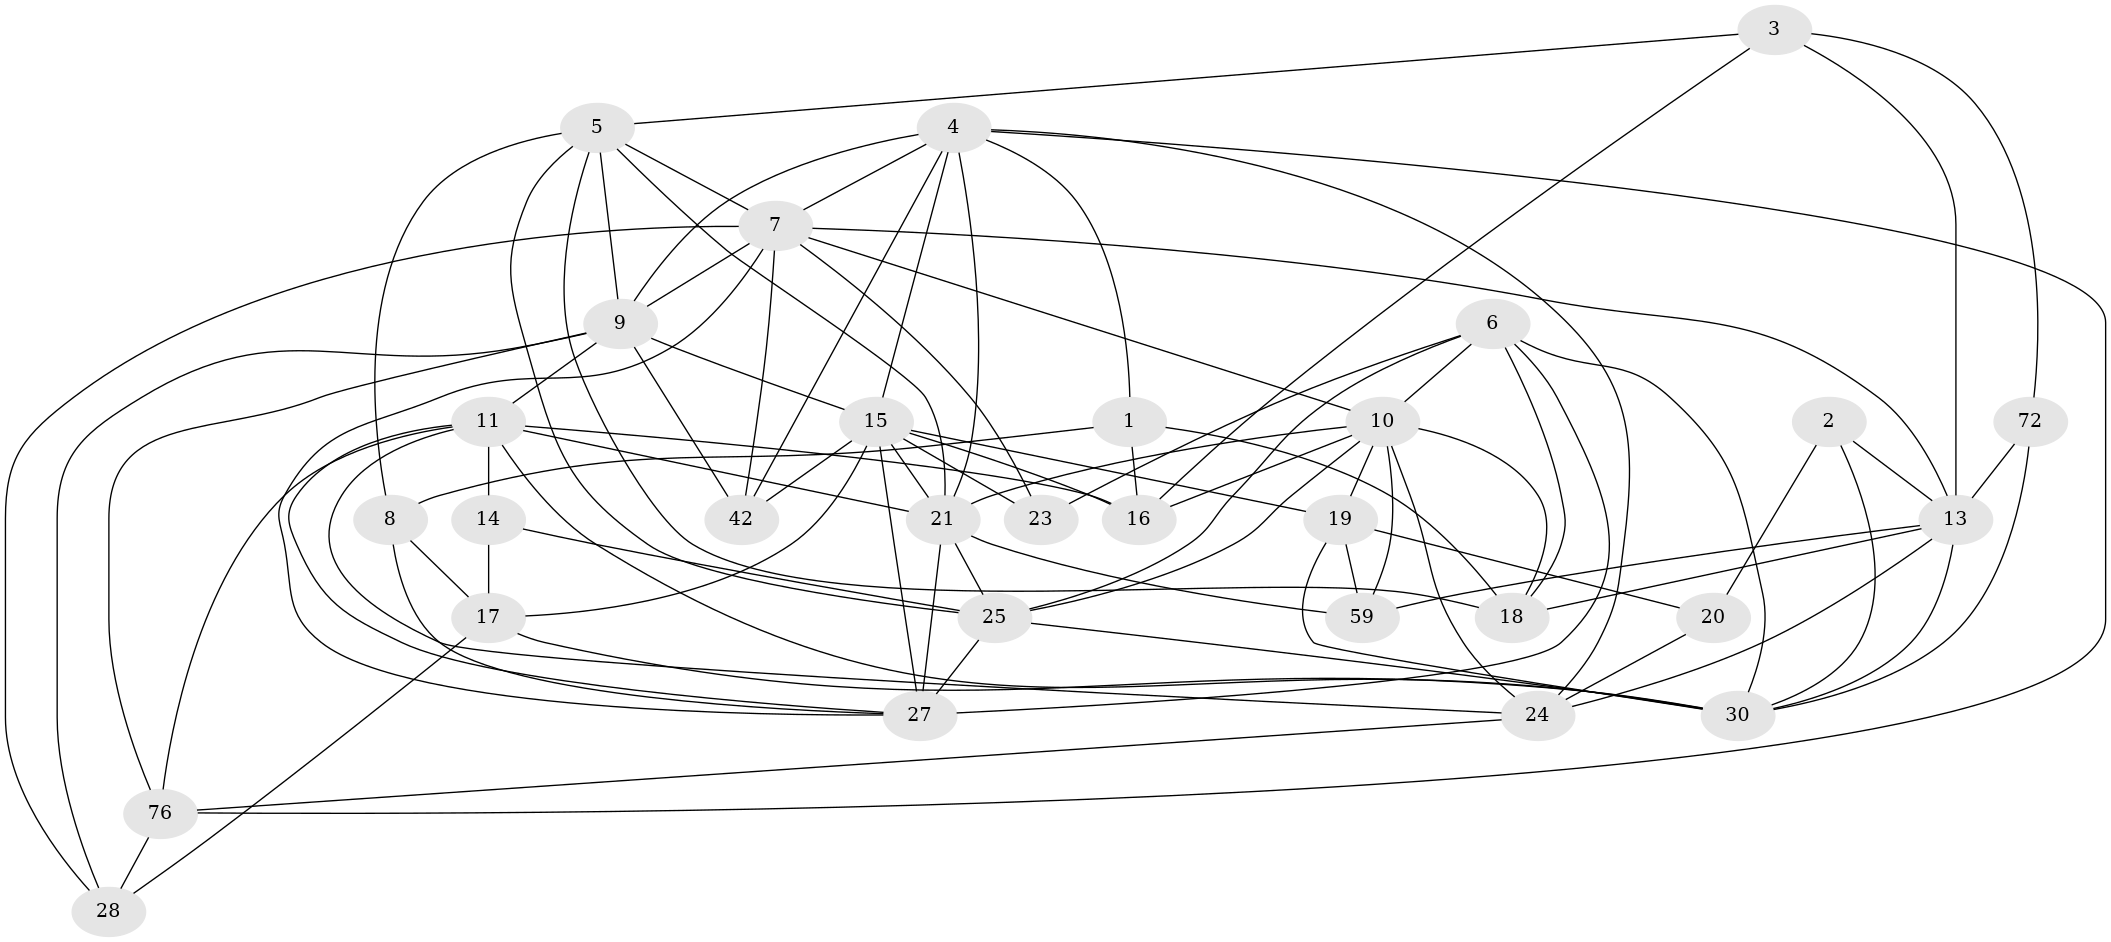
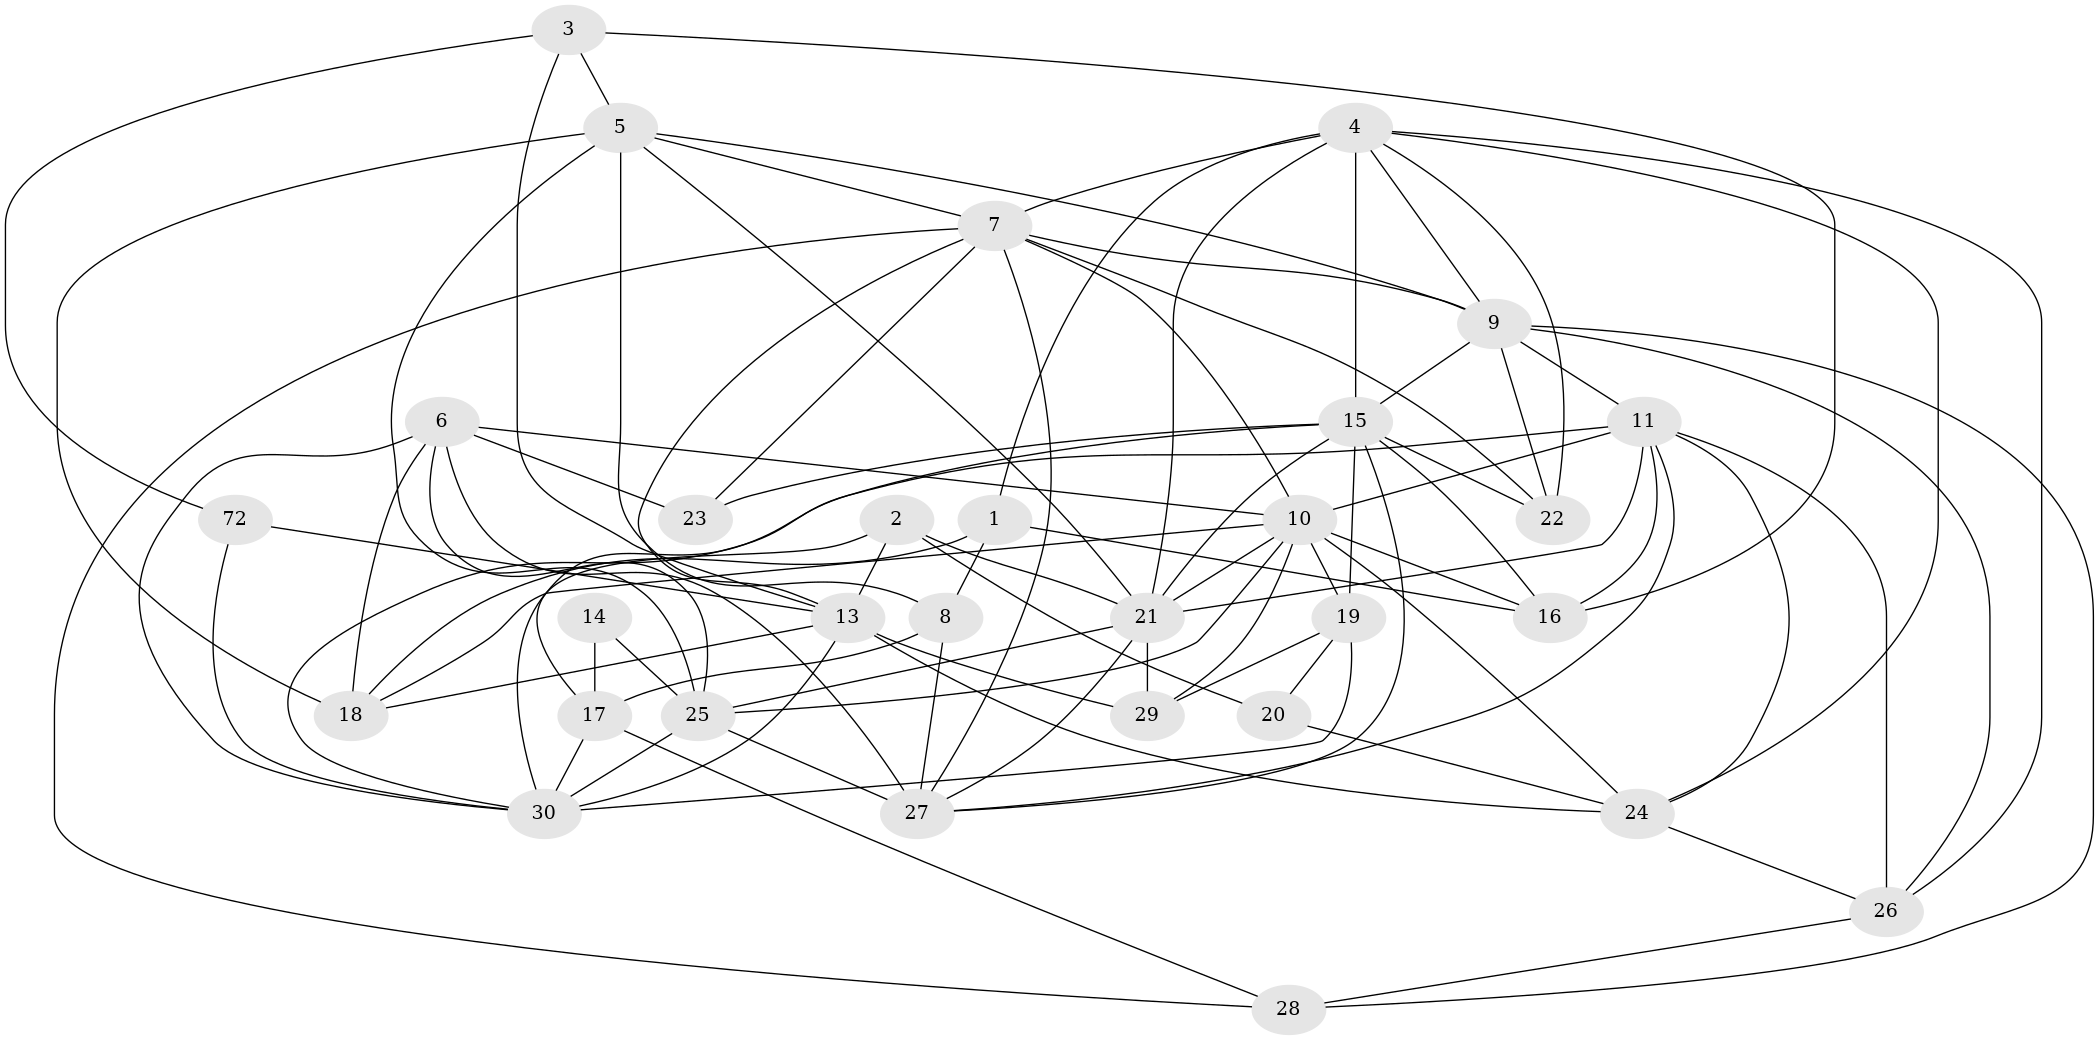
  graph {
    node [color=gray90 style=filled]
    edge [weight=1.0]
    1
    8
    16
    18
    27
    17
    2
    13
    20
    21
    30
    24
-   29 [label=59]
+   29
    25
    3
    5
    n17 [label=72]
    7
    9
    4
    15
-   22 [label=42]
-   26 [label=76]
+   22
+   26
    10
    23
    28
    11
    19
    6
    14
    1 -- 8
    1 -- 16
    1 -- 18
    8 -- 27
    8 -- 17
    17 -- 30
    17 -- 28
    2 -- 13
    2 -- 20
+   2 -- 21
    2 -- 30 [weight=2.0]
    13 -- 18
    13 -- 30
    13 -- 24
    13 -- 29 [weight=3.0]
    20 -- 24
    21 -- 27
    21 -- 29
    21 -- 25
    24 -- 26
    25 -- 27 [weight=3.0]
    25 -- 30 [weight=2.0]
    3 -- 16
    3 -- 13
    3 -- 5
    3 -- n17
    5 -- 8
    5 -- 18
    5 -- 21
    5 -- 25
    5 -- 7
    5 -- 9
    n17 -- 13
    n17 -- 30
    7 -- 27
    7 -- 13
    7 -- 9
    7 -- 22
    7 -- 10 [weight=2.0]
    7 -- 23
    7 -- 28
    9 -- 15
    9 -- 22
    9 -- 26
    9 -- 28
    9 -- 11
    4 -- 1
    4 -- 21
    4 -- 24
    4 -- 7
    4 -- 9
    4 -- 15 [weight=2.0]
    4 -- 22
    4 -- 26
    15 -- 16
    15 -- 27
    15 -- 17
    15 -- 21 [weight=2.0]
    15 -- 22
    15 -- 23
    15 -- 19 [weight=2.0]
    26 -- 28
    10 -- 16
    10 -- 18
    10 -- 21
    10 -- 24
    10 -- 29
    10 -- 25
    10 -- 19
    11 -- 16
    11 -- 27
    11 -- 21
    11 -- 30
    11 -- 24
    11 -- 26
-   11 -- 14 [weight=2.0]
+   11 -- 10 [weight=2.0]
    19 -- 20
    19 -- 30
    19 -- 29 [weight=2.0]
    6 -- 18 [weight=2.0]
    6 -- 27
    6 -- 30
    6 -- 25 [weight=2.0]
    6 -- 10
    6 -- 23
    14 -- 17
    14 -- 25 [weight=2.0]
  }
